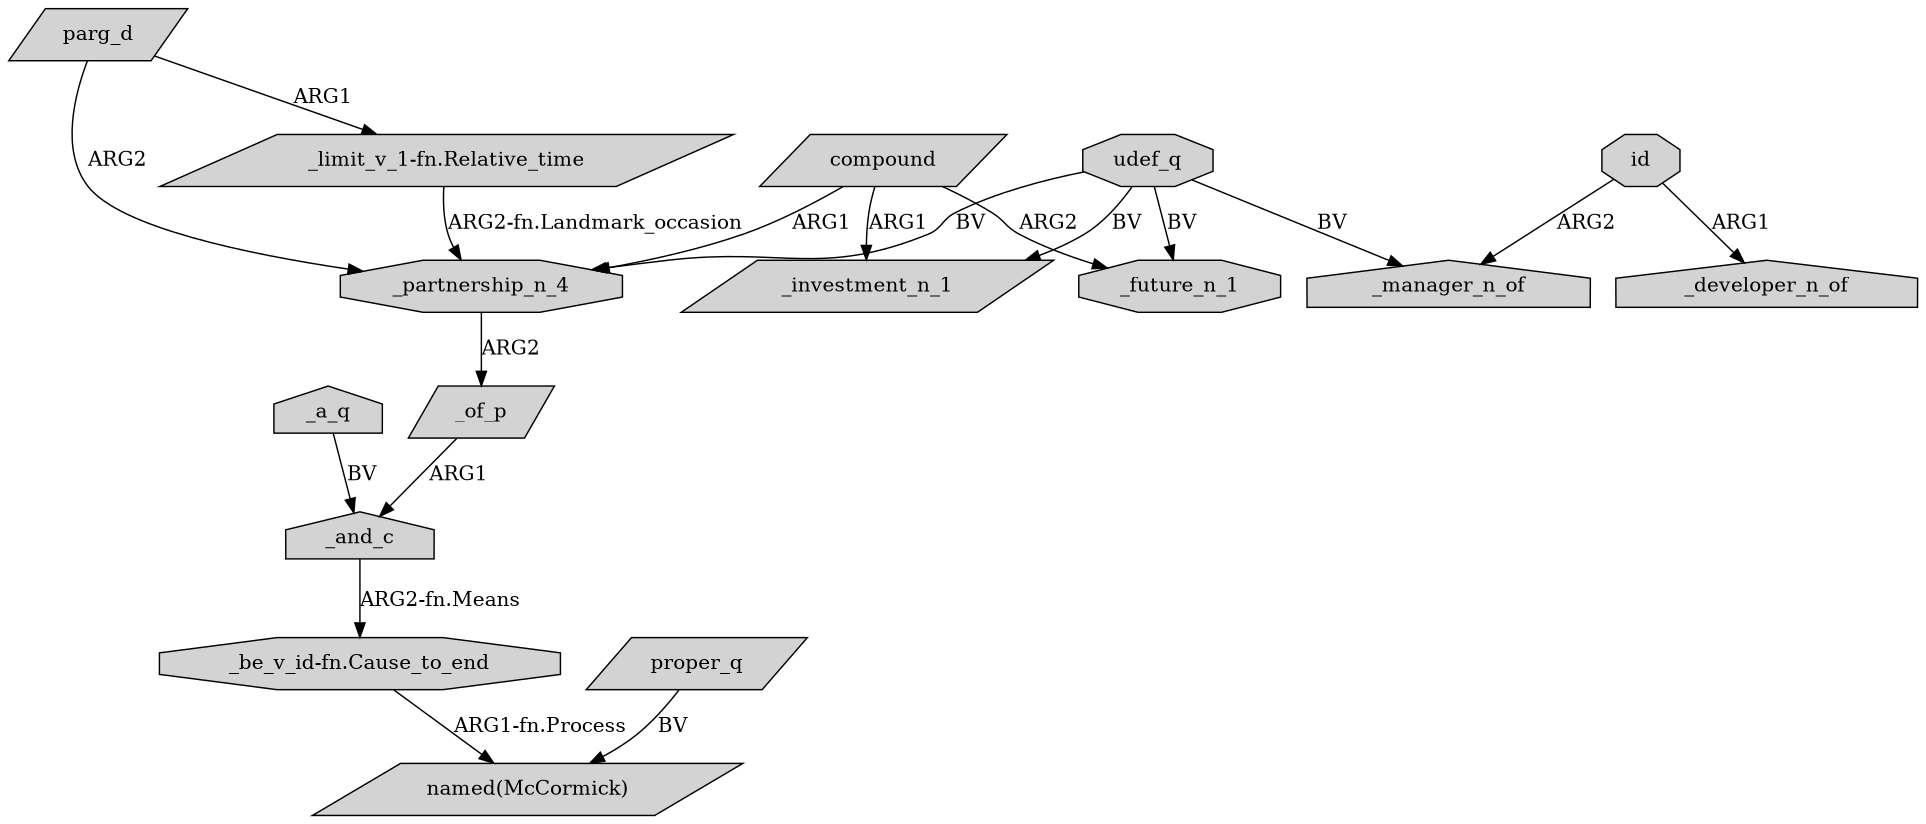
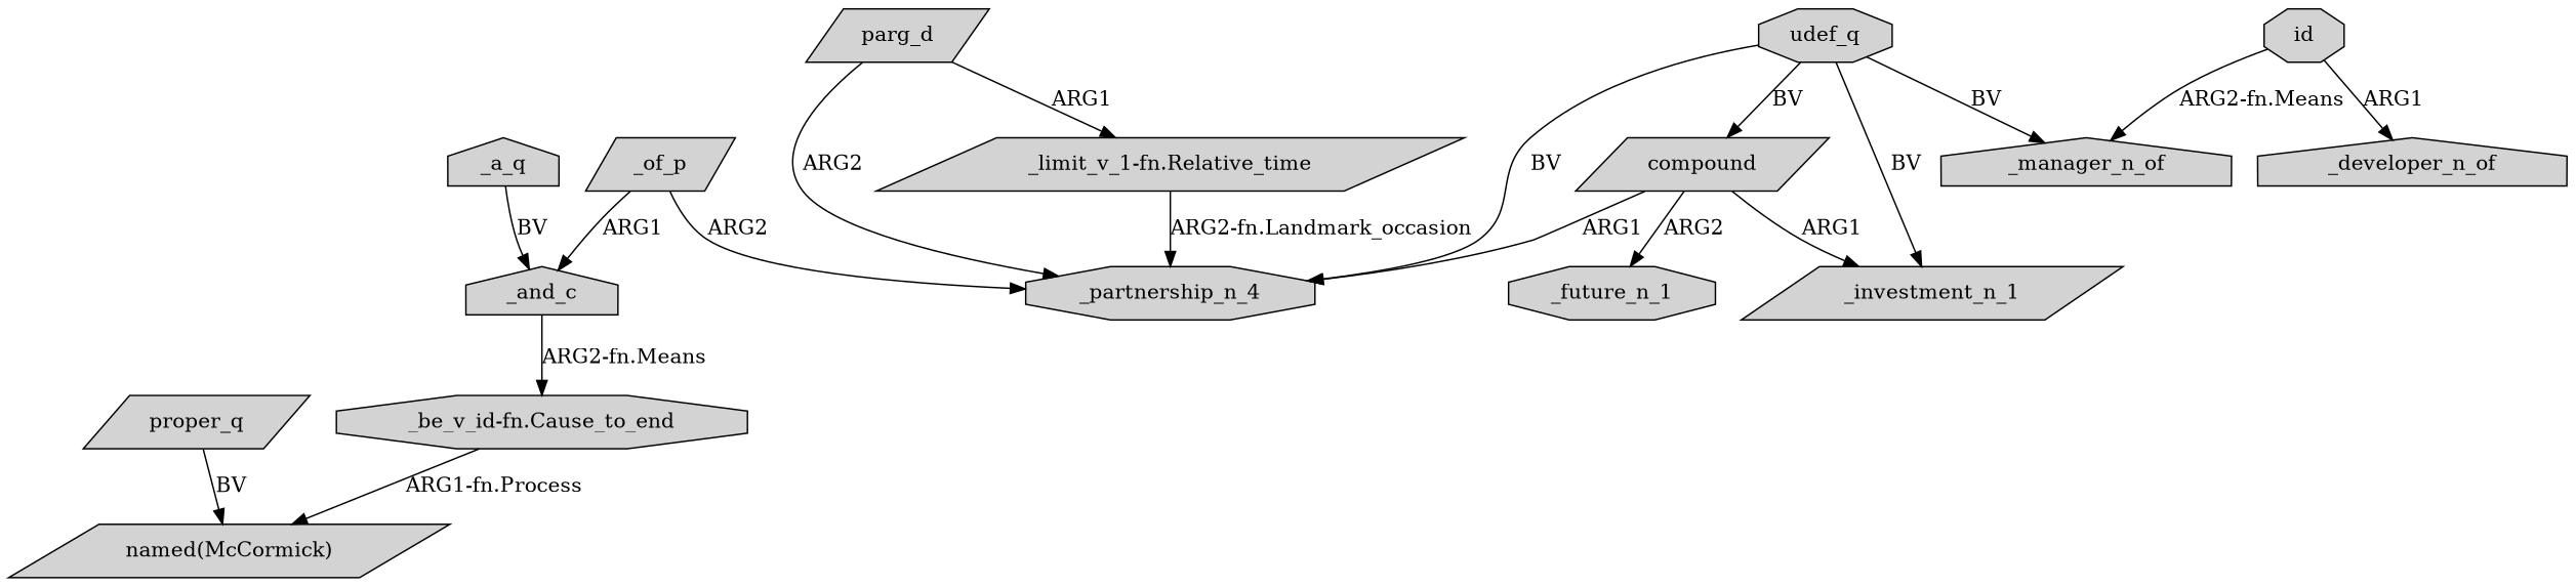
  digraph {
    node [shape=parallelogram style=filled]
    "_be_v_id-fn.Cause_to_end" [shape=octagon]
    "named(McCormick)"
    _and_c [shape=house]
    n4 [label=_partnership_n_4 shape=octagon]
    parg_d
    "_limit_v_1-fn.Relative_time"
    compound
    _investment_n_1
    _future_n_1 [shape=octagon]
    _a_q [shape=house]
    udef_q [shape=octagon]
    _manager_n_of [shape=house]
    _developer_n_of [shape=house]
    _of_p
    proper_q
    id [shape=octagon]
    "_be_v_id-fn.Cause_to_end" -> "named(McCormick)" [label="ARG1-fn.Process"]
    _and_c -> "_be_v_id-fn.Cause_to_end" [label="ARG2-fn.Means"]
    parg_d -> n4 [label=ARG2]
    parg_d -> "_limit_v_1-fn.Relative_time" [label=ARG1]
    "_limit_v_1-fn.Relative_time" -> n4 [label="ARG2-fn.Landmark_occasion"]
    compound -> n4 [label=ARG1]
    compound -> _investment_n_1 [label=ARG1]
    compound -> _future_n_1 [label=ARG2]
    _a_q -> _and_c [label=BV]
    udef_q -> n4 [label=BV]
    udef_q -> _investment_n_1 [label=BV]
-   udef_q -> _future_n_1 [label=BV]
+   udef_q -> compound [label=BV]
    udef_q -> _manager_n_of [label=BV]
    _of_p -> _and_c [label=ARG1]
-   n4 -> _of_p [label=ARG2]
+   _of_p -> n4 [label=ARG2]
    proper_q -> "named(McCormick)" [label=BV]
-   id -> _manager_n_of [label=ARG2]
+   id -> _manager_n_of [label="ARG2-fn.Means"]
    id -> _developer_n_of [label=ARG1]
  }
